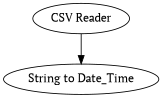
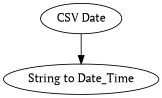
  digraph {
    rankdir=TB
    fontname="PT Serif"
    node [fontname="PT Serif"]
    n1 [label="String to Date_Time"]
-   n2 [label="CSV Reader"]
+   n2 [label="CSV Date"]
    n2 -> n1 [fontname="PT Serif"]
  }
